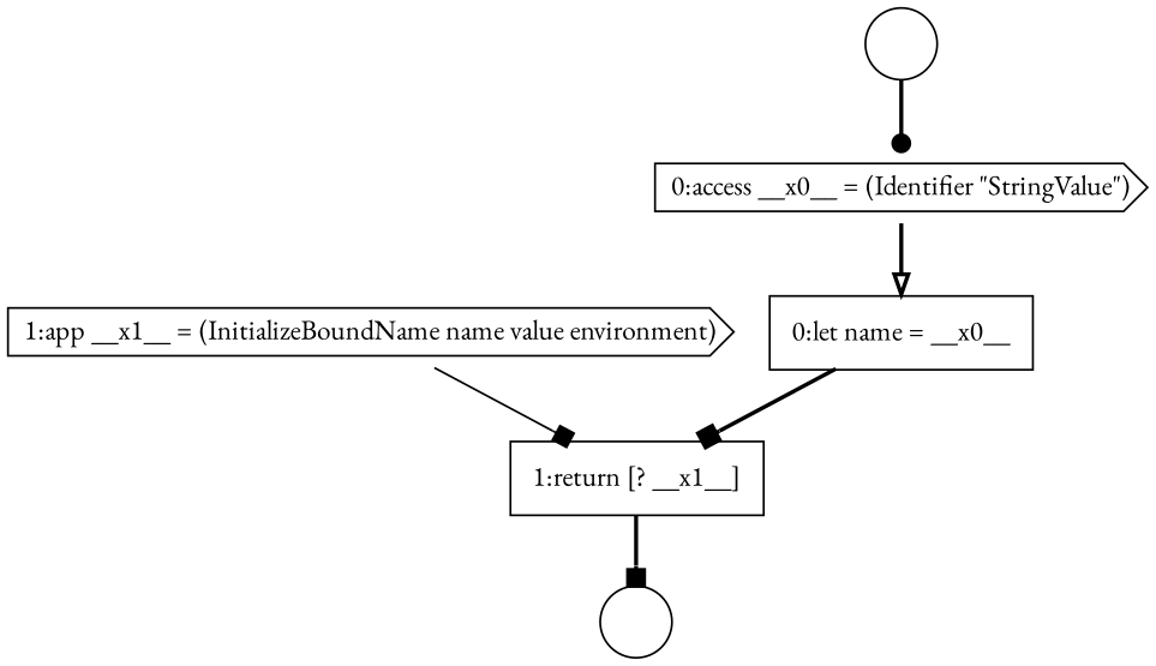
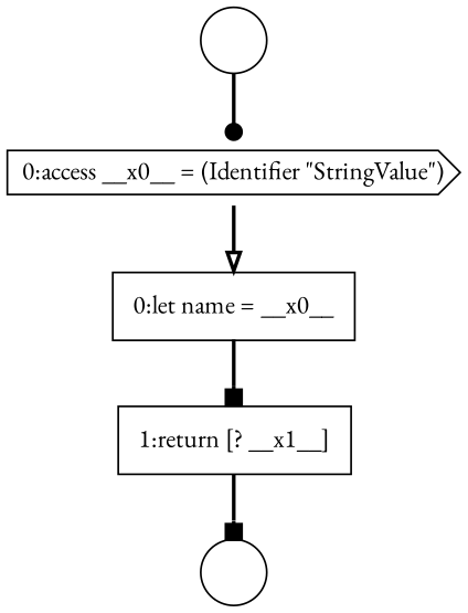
  digraph {
    fontname="EB Garamond"
    node [color=black fillcolor=white fontname="EB Garamond" shape=none style=filled]
    edge [arrowhead=box color=black fontname="EB Garamond" style=bold]
    n1 [label=<<font color="black">     <table border="0" cellborder="1" cellspacing="0" cellpadding="10">       <tr><td align="left">0:let name = __x0__</td></tr>     </table>   </font>> margin=0]
    n2 [label=<<font color="black">     <table border="0" cellborder="1" cellspacing="0" cellpadding="10">       <tr><td align="left">1:return [? __x1__]</td></tr>     </table>   </font>> margin=0]
-   n3 [label=<<font color="black">1:app __x1__ = (InitializeBoundName name value environment)</font>> shape=cds]
    n4 [label=" " shape=circle]
    n5 [label=<<font color="black">0:access __x0__ = (Identifier &quot;StringValue&quot;)</font>> shape=cds]
    n6 [label=" " shape=circle]
    n1 -> n2
    n2 -> n4
-   n3 -> n2 [style=solid]
    n5 -> n1 [arrowhead=onormal]
    n6 -> n5 [arrowhead=dot]
  }
